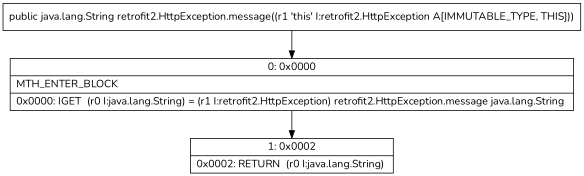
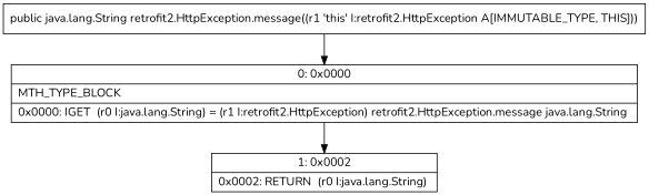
  digraph {
    fontname=Nunito
    node [shape=record fontname=Nunito]
    edge [fontname=Nunito]
-   n1 [label="{0\:\ 0x0000|MTH_ENTER_BLOCK\l|0x0000: IGET  (r0 I:java.lang.String) = (r1 I:retrofit2.HttpException) retrofit2.HttpException.message java.lang.String \l}"]
+   n1 [label="{0\:\ 0x0000|MTH_TYPE_BLOCK\l|0x0000: IGET  (r0 I:java.lang.String) = (r1 I:retrofit2.HttpException) retrofit2.HttpException.message java.lang.String \l}"]
    n2 [label="{1\:\ 0x0002|0x0002: RETURN  (r0 I:java.lang.String) \l}"]
    n3 [label="{public java.lang.String retrofit2.HttpException.message((r1 'this' I:retrofit2.HttpException A[IMMUTABLE_TYPE, THIS])) }"]
    n1 -> n2
    n3 -> n1
  }
